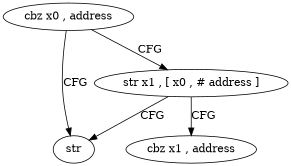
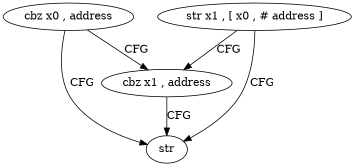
  digraph {
    n1 [label="cbz x0 , address"]
    n2 [label=str]
    n3 [label="cbz x1 , address"]
    n4 [label="str x1 , [ x0 , # address ]"]
    n1 -> n2 [label=CFG]
-   n1 -> n4 [label=CFG]
+   n1 -> n3 [label=CFG]
+   n3 -> n2 [label=CFG]
    n4 -> n2 [label=CFG]
    n4 -> n3 [label=CFG]
  }
